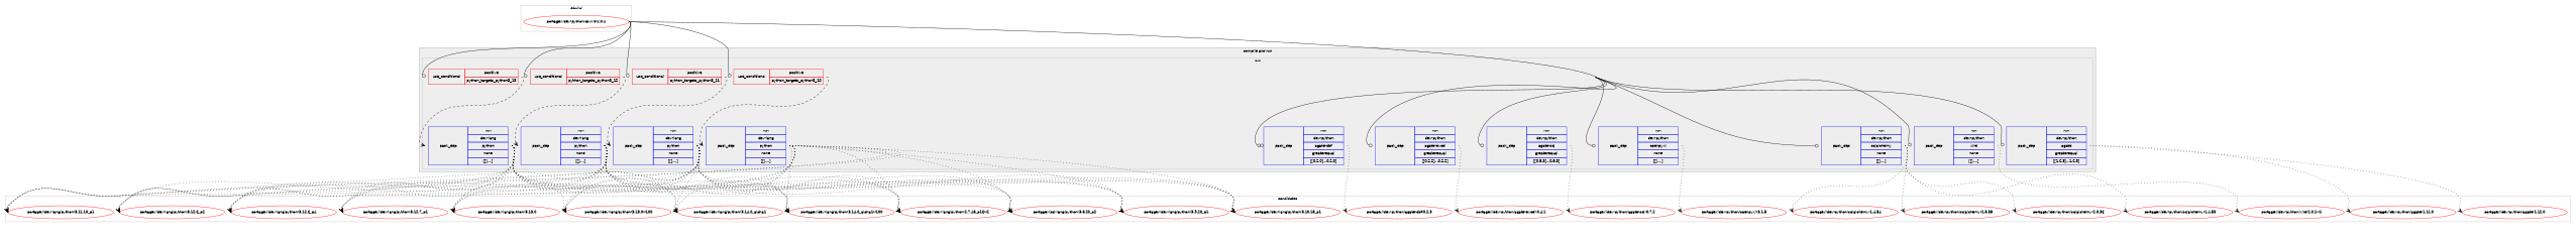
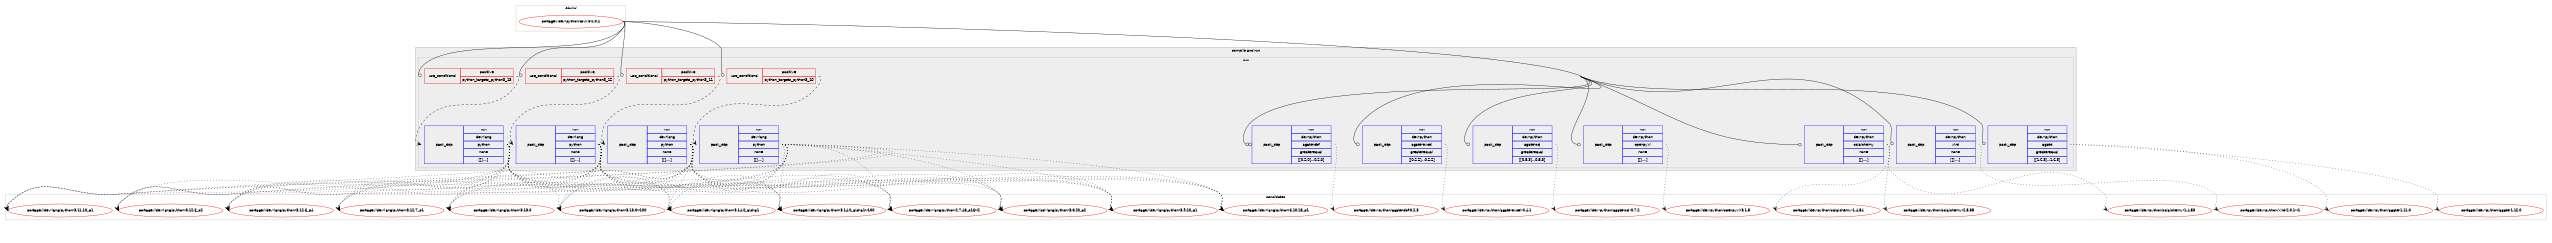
  digraph {
    compound=true
    concentrate=true
    fontname=Helvetica
    fontsize=10
    newrank=true
    rankdir=TB
    ranksep=1.5
    node [color=red fontname=Helvetica fontsize=10]
    edge [arrowhead=vee headport=w style=dotted tailport=e weight=100]
    n1 [label="portage://dev-python/csvkit-2.0.1" width=4]
    n2 [color=blue label=<<TABLE BORDER="0" CELLBORDER="1" CELLSPACING="0" CELLPADDING="4" WIDTH="220"><TR><TD ROWSPAN="6" CELLPADDING="30">pack_dep</TD></TR><TR><TD WIDTH="110">run</TD></TR><TR><TD>dev-lang</TD></TR><TR><TD>python</TD></TR><TR><TD>none</TD></TR><TR><TD>[[],,,,]</TD></TR></TABLE>> shape=none]
    n3 [label=<<TABLE BORDER="0" CELLBORDER="1" CELLSPACING="0" CELLPADDING="4"><TR><TD ROWSPAN="3" CELLPADDING="10">use_conditional</TD></TR><TR><TD>positive</TD></TR><TR><TD>python_targets_python3_10</TD></TR></TABLE>> shape=none]
    n4 [color=blue label=<<TABLE BORDER="0" CELLBORDER="1" CELLSPACING="0" CELLPADDING="4" WIDTH="220"><TR><TD ROWSPAN="6" CELLPADDING="30">pack_dep</TD></TR><TR><TD WIDTH="110">run</TD></TR><TR><TD>dev-lang</TD></TR><TR><TD>python</TD></TR><TR><TD>none</TD></TR><TR><TD>[[],,,,]</TD></TR></TABLE>> shape=none]
    n5 [label=<<TABLE BORDER="0" CELLBORDER="1" CELLSPACING="0" CELLPADDING="4"><TR><TD ROWSPAN="3" CELLPADDING="10">use_conditional</TD></TR><TR><TD>positive</TD></TR><TR><TD>python_targets_python3_11</TD></TR></TABLE>> shape=none]
    n6 [color=blue label=<<TABLE BORDER="0" CELLBORDER="1" CELLSPACING="0" CELLPADDING="4" WIDTH="220"><TR><TD ROWSPAN="6" CELLPADDING="30">pack_dep</TD></TR><TR><TD WIDTH="110">run</TD></TR><TR><TD>dev-lang</TD></TR><TR><TD>python</TD></TR><TR><TD>none</TD></TR><TR><TD>[[],,,,]</TD></TR></TABLE>> shape=none]
    n7 [label=<<TABLE BORDER="0" CELLBORDER="1" CELLSPACING="0" CELLPADDING="4"><TR><TD ROWSPAN="3" CELLPADDING="10">use_conditional</TD></TR><TR><TD>positive</TD></TR><TR><TD>python_targets_python3_12</TD></TR></TABLE>> shape=none]
    n8 [color=blue label=<<TABLE BORDER="0" CELLBORDER="1" CELLSPACING="0" CELLPADDING="4" WIDTH="220"><TR><TD ROWSPAN="6" CELLPADDING="30">pack_dep</TD></TR><TR><TD WIDTH="110">run</TD></TR><TR><TD>dev-lang</TD></TR><TR><TD>python</TD></TR><TR><TD>none</TD></TR><TR><TD>[[],,,,]</TD></TR></TABLE>> shape=none]
    n9 [label=<<TABLE BORDER="0" CELLBORDER="1" CELLSPACING="0" CELLPADDING="4"><TR><TD ROWSPAN="3" CELLPADDING="10">use_conditional</TD></TR><TR><TD>positive</TD></TR><TR><TD>python_targets_python3_13</TD></TR></TABLE>> shape=none]
    n10 [color=blue label=<<TABLE BORDER="0" CELLBORDER="1" CELLSPACING="0" CELLPADDING="4" WIDTH="220"><TR><TD ROWSPAN="6" CELLPADDING="30">pack_dep</TD></TR><TR><TD WIDTH="110">run</TD></TR><TR><TD>dev-python</TD></TR><TR><TD>agate</TD></TR><TR><TD>greaterequal</TD></TR><TR><TD>[[1,6,3],,,1.6.3]</TD></TR></TABLE>> shape=none]
    n11 [color=blue label=<<TABLE BORDER="0" CELLBORDER="1" CELLSPACING="0" CELLPADDING="4" WIDTH="220"><TR><TD ROWSPAN="6" CELLPADDING="30">pack_dep</TD></TR><TR><TD WIDTH="110">run</TD></TR><TR><TD>dev-python</TD></TR><TR><TD>agate-dbf</TD></TR><TR><TD>greaterequal</TD></TR><TR><TD>[[0,2,0],,,0.2.0]</TD></TR></TABLE>> shape=none]
    n12 [color=blue label=<<TABLE BORDER="0" CELLBORDER="1" CELLSPACING="0" CELLPADDING="4" WIDTH="220"><TR><TD ROWSPAN="6" CELLPADDING="30">pack_dep</TD></TR><TR><TD WIDTH="110">run</TD></TR><TR><TD>dev-python</TD></TR><TR><TD>agate-excel</TD></TR><TR><TD>greaterequal</TD></TR><TR><TD>[[0,2,2],,,0.2.2]</TD></TR></TABLE>> shape=none]
    n13 [color=blue label=<<TABLE BORDER="0" CELLBORDER="1" CELLSPACING="0" CELLPADDING="4" WIDTH="220"><TR><TD ROWSPAN="6" CELLPADDING="30">pack_dep</TD></TR><TR><TD WIDTH="110">run</TD></TR><TR><TD>dev-python</TD></TR><TR><TD>agate-sql</TD></TR><TR><TD>greaterequal</TD></TR><TR><TD>[[0,5,3],,,0.5.3]</TD></TR></TABLE>> shape=none]
    n14 [color=blue label=<<TABLE BORDER="0" CELLBORDER="1" CELLSPACING="0" CELLPADDING="4" WIDTH="220"><TR><TD ROWSPAN="6" CELLPADDING="30">pack_dep</TD></TR><TR><TD WIDTH="110">run</TD></TR><TR><TD>dev-python</TD></TR><TR><TD>openpyxl</TD></TR><TR><TD>none</TD></TR><TR><TD>[[],,,,]</TD></TR></TABLE>> shape=none]
    n15 [color=blue label=<<TABLE BORDER="0" CELLBORDER="1" CELLSPACING="0" CELLPADDING="4" WIDTH="220"><TR><TD ROWSPAN="6" CELLPADDING="30">pack_dep</TD></TR><TR><TD WIDTH="110">run</TD></TR><TR><TD>dev-python</TD></TR><TR><TD>sqlalchemy</TD></TR><TR><TD>none</TD></TR><TR><TD>[[],,,,]</TD></TR></TABLE>> shape=none]
    n16 [color=blue label=<<TABLE BORDER="0" CELLBORDER="1" CELLSPACING="0" CELLPADDING="4" WIDTH="220"><TR><TD ROWSPAN="6" CELLPADDING="30">pack_dep</TD></TR><TR><TD WIDTH="110">run</TD></TR><TR><TD>dev-python</TD></TR><TR><TD>xlrd</TD></TR><TR><TD>none</TD></TR><TR><TD>[[],,,,]</TD></TR></TABLE>> shape=none]
    n17 [label="portage://dev-lang/python-3.14.0_alpha1-r100" width=4]
    n18 [label="portage://dev-lang/python-3.14.0_alpha1" width=4]
    n19 [label="portage://dev-lang/python-3.13.0-r100" width=4]
    n20 [label="portage://dev-lang/python-3.13.0" width=4]
    n21 [label="portage://dev-lang/python-3.12.7_p1" width=4]
    n22 [label="portage://dev-lang/python-3.12.6_p4" width=4]
    n23 [label="portage://dev-lang/python-3.12.6_p2" width=4]
    n24 [label="portage://dev-lang/python-3.11.10_p1" width=4]
-   n25 [label="portage://dev-lang/python-3.10.15_p1" width=4]
+   n25 [label="portage://dev-lang/python-6.10.15_p1" width=4]
    n26 [label="portage://dev-lang/python-3.9.20_p1" width=4]
    n27 [label="portage://sql-lang/python-3.8.20_p2" width=4]
    n28 [label="portage://dev-lang/python-2.7.48_p16-r2" width=4]
    n29 [label="portage://dev-python/agate-1.12.0" width=4]
    n30 [label="portage://dev-python/agate-1.11.0" width=4]
    n31 [label="portage://dev-python/agate-dbf-0.2.3" width=4]
    n32 [label="portage://dev-python/agate-excel-0.4.1" width=4]
    n33 [label="portage://dev-python/agate-sql-0.7.2" width=4]
    n34 [label="portage://dev-python/openpyxl-3.1.5" width=4]
-   n35 [label="portage://dev-python/sqlalchemy-2.0.36" width=4]
    n36 [label="portage://dev-python/sqlalchemy-2.5.35" width=4]
    n37 [label="portage://dev-python/sqlalchemy-1.4.54" width=4]
    n38 [label="portage://dev-python/sqlalchemy-1.4.53" width=4]
    n39 [label="portage://dev-python/xlrd-2.0.1-r1" width=4]
    subgraph cluster_1 {
      color=gray
      label=<<i>ebuild</i>>
      n1
    }
    subgraph cluster_2 {
      color=gray
      label=<<i>dependencies</i>>
      subgraph cluster_3 {
        color=gray
        fillcolor="#eeeeee"
        label=<<i>compile</i>>
        style=filled
      }
      subgraph cluster_4 {
        color=gray
        fillcolor="#eeeeee"
        label=<<i>compile and run</i>>
        style=filled
      }
      subgraph cluster_5 {
        color=gray
        fillcolor="#eeeeee"
        label=<<i>run</i>>
        style=filled
        subgraph sub_6 {
          color=gray
          fillcolor="#eeeeee"
          label=<<i>run</i>>
          style=filled
          n3
          subgraph sub_7 {
            color=gray
            fillcolor="#eeeeee"
            label=<<i>run</i>>
            style=filled
            n2
          }
        }
        subgraph sub_8 {
          color=gray
          fillcolor="#eeeeee"
          label=<<i>run</i>>
          style=filled
          n5
          subgraph sub_9 {
            color=gray
            fillcolor="#eeeeee"
            label=<<i>run</i>>
            style=filled
            n4
          }
        }
        subgraph sub_10 {
          color=gray
          fillcolor="#eeeeee"
          label=<<i>run</i>>
          style=filled
          n7
          subgraph sub_11 {
            color=gray
            fillcolor="#eeeeee"
            label=<<i>run</i>>
            style=filled
            n6
          }
        }
        subgraph sub_12 {
          color=gray
          fillcolor="#eeeeee"
          label=<<i>run</i>>
          style=filled
          n9
          subgraph sub_13 {
            color=gray
            fillcolor="#eeeeee"
            label=<<i>run</i>>
            style=filled
            n8
          }
        }
        subgraph sub_14 {
          color=gray
          fillcolor="#eeeeee"
          label=<<i>run</i>>
          style=filled
          n10
        }
        subgraph sub_15 {
          color=gray
          fillcolor="#eeeeee"
          label=<<i>run</i>>
          style=filled
          n11
        }
        subgraph sub_16 {
          color=gray
          fillcolor="#eeeeee"
          label=<<i>run</i>>
          style=filled
          n12
        }
        subgraph sub_17 {
          color=gray
          fillcolor="#eeeeee"
          label=<<i>run</i>>
          style=filled
          n13
        }
        subgraph sub_18 {
          color=gray
          fillcolor="#eeeeee"
          label=<<i>run</i>>
          style=filled
          n14
        }
        subgraph sub_19 {
          color=gray
          fillcolor="#eeeeee"
          label=<<i>run</i>>
          style=filled
          n15
        }
        subgraph sub_20 {
          color=gray
          fillcolor="#eeeeee"
          label=<<i>run</i>>
          style=filled
          n16
        }
      }
    }
    subgraph cluster_21 {
      color=gray
      label=<<i>candidates</i>>
      rank=same
      subgraph sub_22 {
        color=black
        label=<<i>candidates</i>>
        nodesep=1
        rank=same
        n17
        n18
        n19
        n20
        n21
        n22
        n23
        n24
        n25
        n26
        n27
        n28
      }
      subgraph sub_23 {
        color=black
        label=<<i>candidates</i>>
        nodesep=1
        rank=same
        n17
        n18
        n19
        n20
        n21
        n22
        n23
        n24
        n25
        n26
        n27
        n28
      }
      subgraph sub_24 {
        color=black
        label=<<i>candidates</i>>
        nodesep=1
        rank=same
        n17
        n18
        n19
        n20
        n21
        n22
        n23
        n24
        n25
        n26
        n27
        n28
      }
      subgraph sub_25 {
        color=black
        label=<<i>candidates</i>>
        nodesep=1
        rank=same
        n17
        n18
        n19
        n20
        n21
        n22
        n23
        n24
        n25
        n26
        n27
        n28
      }
      subgraph sub_26 {
        color=black
        label=<<i>candidates</i>>
        nodesep=1
        rank=same
        n29
        n30
      }
      subgraph sub_27 {
        color=black
        label=<<i>candidates</i>>
        nodesep=1
        rank=same
        n31
      }
      subgraph sub_28 {
        color=black
        label=<<i>candidates</i>>
        nodesep=1
        rank=same
        n32
      }
      subgraph sub_29 {
        color=black
        label=<<i>candidates</i>>
        nodesep=1
        rank=same
        n33
      }
      subgraph sub_30 {
        color=black
        label=<<i>candidates</i>>
        nodesep=1
        rank=same
        n34
      }
      subgraph sub_31 {
        color=black
        label=<<i>candidates</i>>
        nodesep=1
        rank=same
-       n35
        n36
        n37
        n38
      }
      subgraph sub_32 {
        color=black
        label=<<i>candidates</i>>
        nodesep=1
        rank=same
        n39
      }
    }
    n1 -> n3 [arrowhead=odot style=solid weight=20]
    n1 -> n5 [arrowhead=odot style=solid weight=20]
    n1 -> n7 [arrowhead=odot style=solid weight=20]
    n1 -> n9 [arrowhead=odot style=solid weight=20]
    n1 -> n10 [arrowhead=odot style=solid weight=20]
    n1 -> n11 [arrowhead=odot style=solid weight=20]
    n1 -> n12 [arrowhead=odot style=solid weight=20]
    n1 -> n13 [arrowhead=odot style=solid weight=20]
    n1 -> n14 [arrowhead=odot style=solid weight=20]
    n1 -> n15 [arrowhead=odot style=solid weight=20]
    n1 -> n16 [arrowhead=odot style=solid weight=20]
    n2 -> n17
    n2 -> n18
    n2 -> n19
    n2 -> n20
    n2 -> n21
    n2 -> n22
    n2 -> n23
    n2 -> n24
    n2 -> n25
    n2 -> n26
    n2 -> n27
    n2 -> n28
    n3 -> n2 [style=dashed weight=20]
    n4 -> n17
    n4 -> n18
    n4 -> n19
    n4 -> n20
    n4 -> n21
    n4 -> n22
    n4 -> n23
    n4 -> n24
    n4 -> n25
    n4 -> n26
    n4 -> n27
    n4 -> n28
    n5 -> n4 [style=dashed weight=20]
    n6 -> n17
    n6 -> n18
    n6 -> n19
    n6 -> n20
    n6 -> n21
    n6 -> n22
    n6 -> n23
    n6 -> n24
    n6 -> n25
    n6 -> n26
    n6 -> n27
    n6 -> n28
    n7 -> n6 [style=dashed weight=20]
    n8 -> n17
    n8 -> n18
    n8 -> n19
    n8 -> n20
    n8 -> n21
    n8 -> n22
    n8 -> n23
    n8 -> n24
    n8 -> n25
    n8 -> n26
    n8 -> n27
    n8 -> n28
    n9 -> n8 [style=dashed weight=20]
    n10 -> n29
    n10 -> n30
    n11 -> n31
    n12 -> n32
    n13 -> n33
    n14 -> n34
-   n15 -> n35
    n15 -> n36
    n15 -> n37
    n15 -> n38
    n16 -> n39
  }
